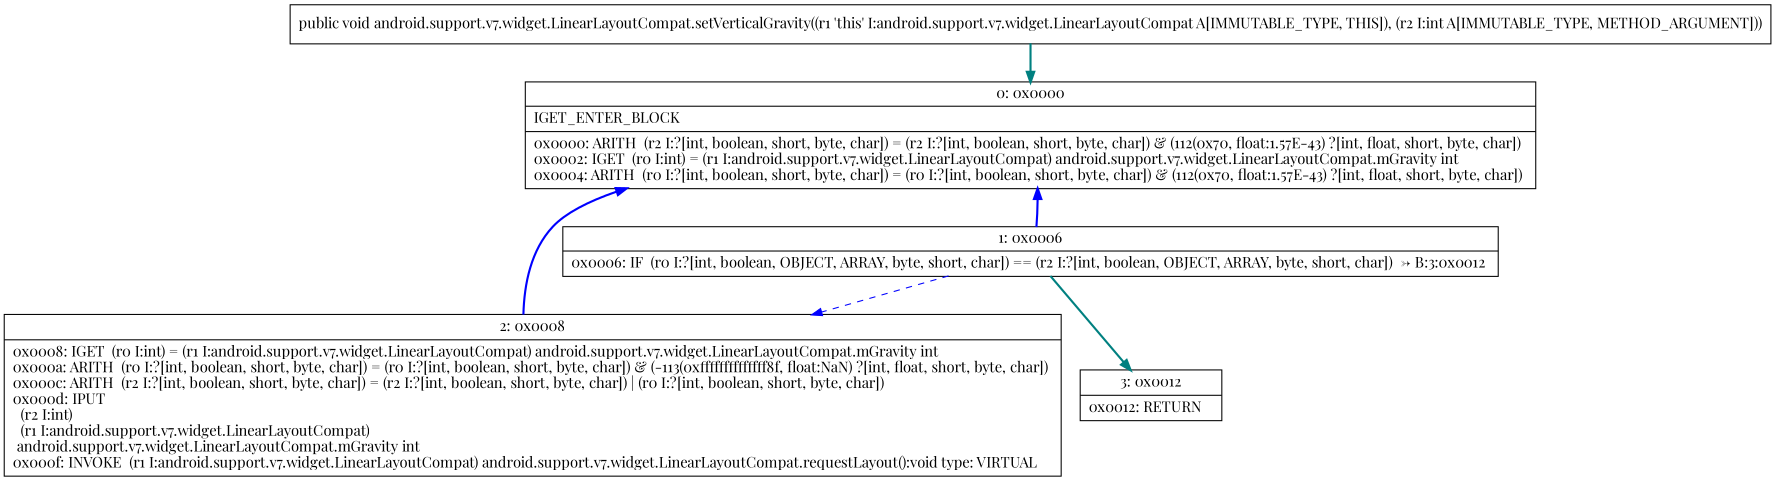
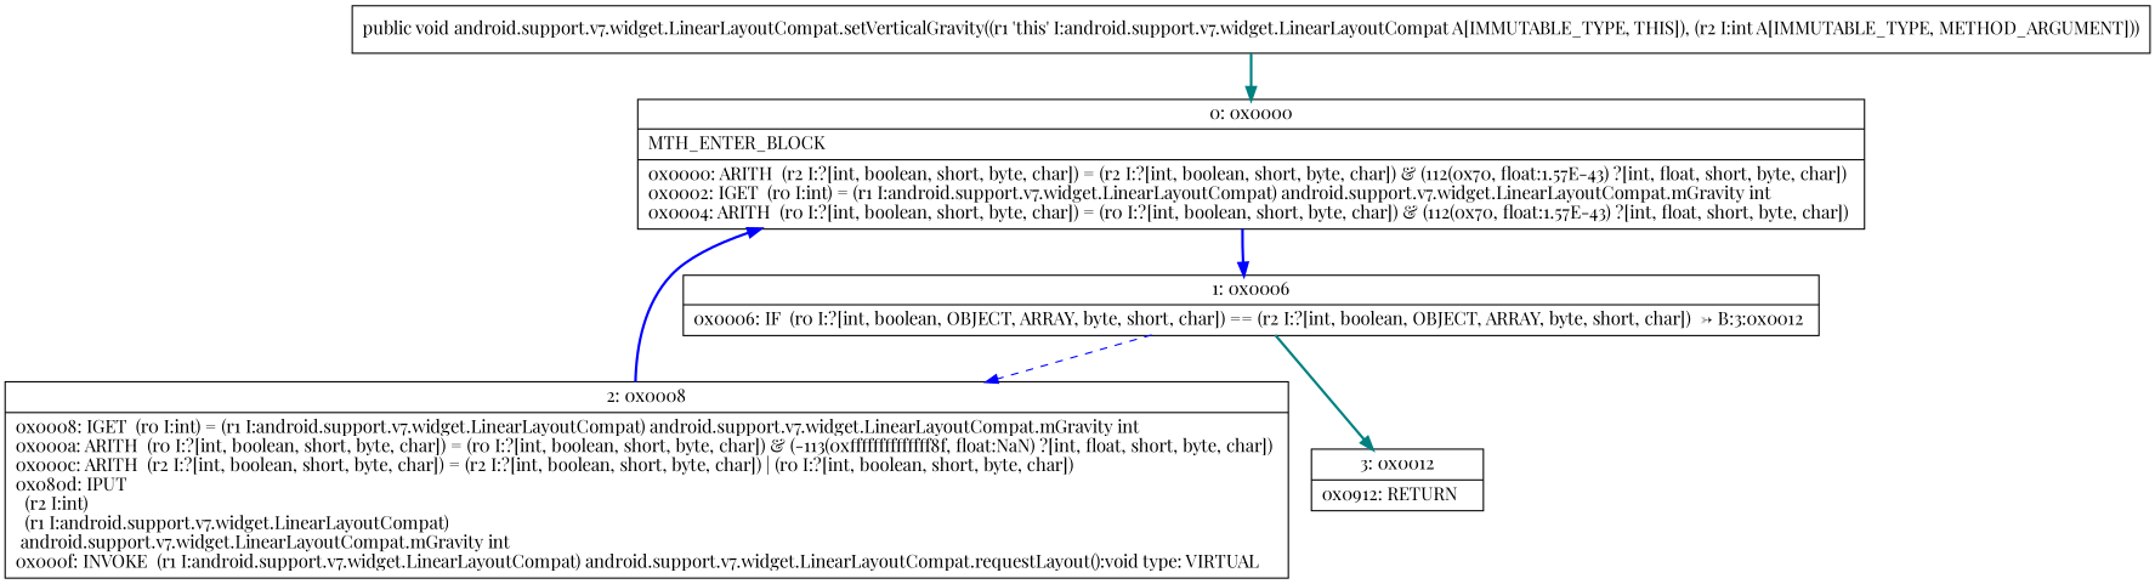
  digraph {
    fontname="Playfair Display"
    node [fontname="Playfair Display" shape=record]
    edge [color=blue fontname="Playfair Display" style=bold]
-   n1 [label="{0\:\ 0x0000|IGET_ENTER_BLOCK\l|0x0000: ARITH  (r2 I:?[int, boolean, short, byte, char]) = (r2 I:?[int, boolean, short, byte, char]) & (112(0x70, float:1.57E\-43) ?[int, float, short, byte, char]) \l0x0002: IGET  (r0 I:int) = (r1 I:android.support.v7.widget.LinearLayoutCompat) android.support.v7.widget.LinearLayoutCompat.mGravity int \l0x0004: ARITH  (r0 I:?[int, boolean, short, byte, char]) = (r0 I:?[int, boolean, short, byte, char]) & (112(0x70, float:1.57E\-43) ?[int, float, short, byte, char]) \l}"]
+   n1 [label="{0\:\ 0x0000|MTH_ENTER_BLOCK\l|0x0000: ARITH  (r2 I:?[int, boolean, short, byte, char]) = (r2 I:?[int, boolean, short, byte, char]) & (112(0x70, float:1.57E\-43) ?[int, float, short, byte, char]) \l0x0002: IGET  (r0 I:int) = (r1 I:android.support.v7.widget.LinearLayoutCompat) android.support.v7.widget.LinearLayoutCompat.mGravity int \l0x0004: ARITH  (r0 I:?[int, boolean, short, byte, char]) = (r0 I:?[int, boolean, short, byte, char]) & (112(0x70, float:1.57E\-43) ?[int, float, short, byte, char]) \l}"]
    n2 [label="{1\:\ 0x0006|0x0006: IF  (r0 I:?[int, boolean, OBJECT, ARRAY, byte, short, char]) == (r2 I:?[int, boolean, OBJECT, ARRAY, byte, short, char])  \-\> B:3:0x0012 \l}"]
-   n3 [label="{2\:\ 0x0008|0x0008: IGET  (r0 I:int) = (r1 I:android.support.v7.widget.LinearLayoutCompat) android.support.v7.widget.LinearLayoutCompat.mGravity int \l0x000a: ARITH  (r0 I:?[int, boolean, short, byte, char]) = (r0 I:?[int, boolean, short, byte, char]) & (\-113(0xffffffffffffff8f, float:NaN) ?[int, float, short, byte, char]) \l0x000c: ARITH  (r2 I:?[int, boolean, short, byte, char]) = (r2 I:?[int, boolean, short, byte, char]) \| (r0 I:?[int, boolean, short, byte, char]) \l0x000d: IPUT  \l  (r2 I:int)\l  (r1 I:android.support.v7.widget.LinearLayoutCompat)\l android.support.v7.widget.LinearLayoutCompat.mGravity int \l0x000f: INVOKE  (r1 I:android.support.v7.widget.LinearLayoutCompat) android.support.v7.widget.LinearLayoutCompat.requestLayout():void type: VIRTUAL \l}"]
-   n4 [label="{3\:\ 0x0012|0x0012: RETURN   \l}"]
+   n3 [label="{2\:\ 0x0008|0x0008: IGET  (r0 I:int) = (r1 I:android.support.v7.widget.LinearLayoutCompat) android.support.v7.widget.LinearLayoutCompat.mGravity int \l0x000a: ARITH  (r0 I:?[int, boolean, short, byte, char]) = (r0 I:?[int, boolean, short, byte, char]) & (\-113(0xffffffffffffff8f, float:NaN) ?[int, float, short, byte, char]) \l0x000c: ARITH  (r2 I:?[int, boolean, short, byte, char]) = (r2 I:?[int, boolean, short, byte, char]) \| (r0 I:?[int, boolean, short, byte, char]) \l0x080d: IPUT  \l  (r2 I:int)\l  (r1 I:android.support.v7.widget.LinearLayoutCompat)\l android.support.v7.widget.LinearLayoutCompat.mGravity int \l0x000f: INVOKE  (r1 I:android.support.v7.widget.LinearLayoutCompat) android.support.v7.widget.LinearLayoutCompat.requestLayout():void type: VIRTUAL \l}"]
+   n4 [label="{3\:\ 0x0012|0x0912: RETURN   \l}"]
    n5 [label="{public void android.support.v7.widget.LinearLayoutCompat.setVerticalGravity((r1 'this' I:android.support.v7.widget.LinearLayoutCompat A[IMMUTABLE_TYPE, THIS]), (r2 I:int A[IMMUTABLE_TYPE, METHOD_ARGUMENT])) }"]
-   n2 -> n1
+   n1 -> n2
    n2 -> n3 [style=dashed]
    n2 -> n4 [color=teal]
    n3 -> n1
    n5 -> n1 [color=teal]
  }
